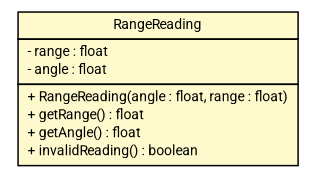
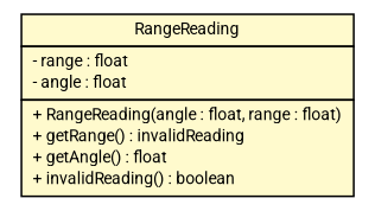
  digraph {
    nodesep=0.25
    ranksep=0.5
    fontname=Roboto
-   n1 [fontcolor=black fontname=Roboto fontsize=9.0 label=<<table title="lejos.robotics.RangeReading" border="0" cellborder="1" cellspacing="0" cellpadding="2" port="p" bgcolor="lemonChiffon" href="./RangeReading.html"> 		<tr><td><table border="0" cellspacing="0" cellpadding="1"> <tr><td align="center" balign="center"> RangeReading </td></tr> 		</table></td></tr> 		<tr><td><table border="0" cellspacing="0" cellpadding="1"> <tr><td align="left" balign="left"> - range : float </td></tr> <tr><td align="left" balign="left"> - angle : float </td></tr> 		</table></td></tr> 		<tr><td><table border="0" cellspacing="0" cellpadding="1"> <tr><td align="left" balign="left"> + RangeReading(angle : float, range : float) </td></tr> <tr><td align="left" balign="left"> + getRange() : float </td></tr> <tr><td align="left" balign="left"> + getAngle() : float </td></tr> <tr><td align="left" balign="left"> + invalidReading() : boolean </td></tr> 		</table></td></tr> 		</table>> shape=plaintext]
+   n1 [fontcolor=black fontname=Roboto fontsize=9.0 label=<<table title="lejos.robotics.RangeReading" border="0" cellborder="1" cellspacing="0" cellpadding="2" port="p" bgcolor="lemonChiffon" href="./RangeReading.html"> 		<tr><td><table border="0" cellspacing="0" cellpadding="1"> <tr><td align="center" balign="center"> RangeReading </td></tr> 		</table></td></tr> 		<tr><td><table border="0" cellspacing="0" cellpadding="1"> <tr><td align="left" balign="left"> - range : float </td></tr> <tr><td align="left" balign="left"> - angle : float </td></tr> 		</table></td></tr> 		<tr><td><table border="0" cellspacing="0" cellpadding="1"> <tr><td align="left" balign="left"> + RangeReading(angle : float, range : float) </td></tr> <tr><td align="left" balign="left"> + getRange() : invalidReading </td></tr> <tr><td align="left" balign="left"> + getAngle() : float </td></tr> <tr><td align="left" balign="left"> + invalidReading() : boolean </td></tr> 		</table></td></tr> 		</table>> shape=plaintext]
  }
